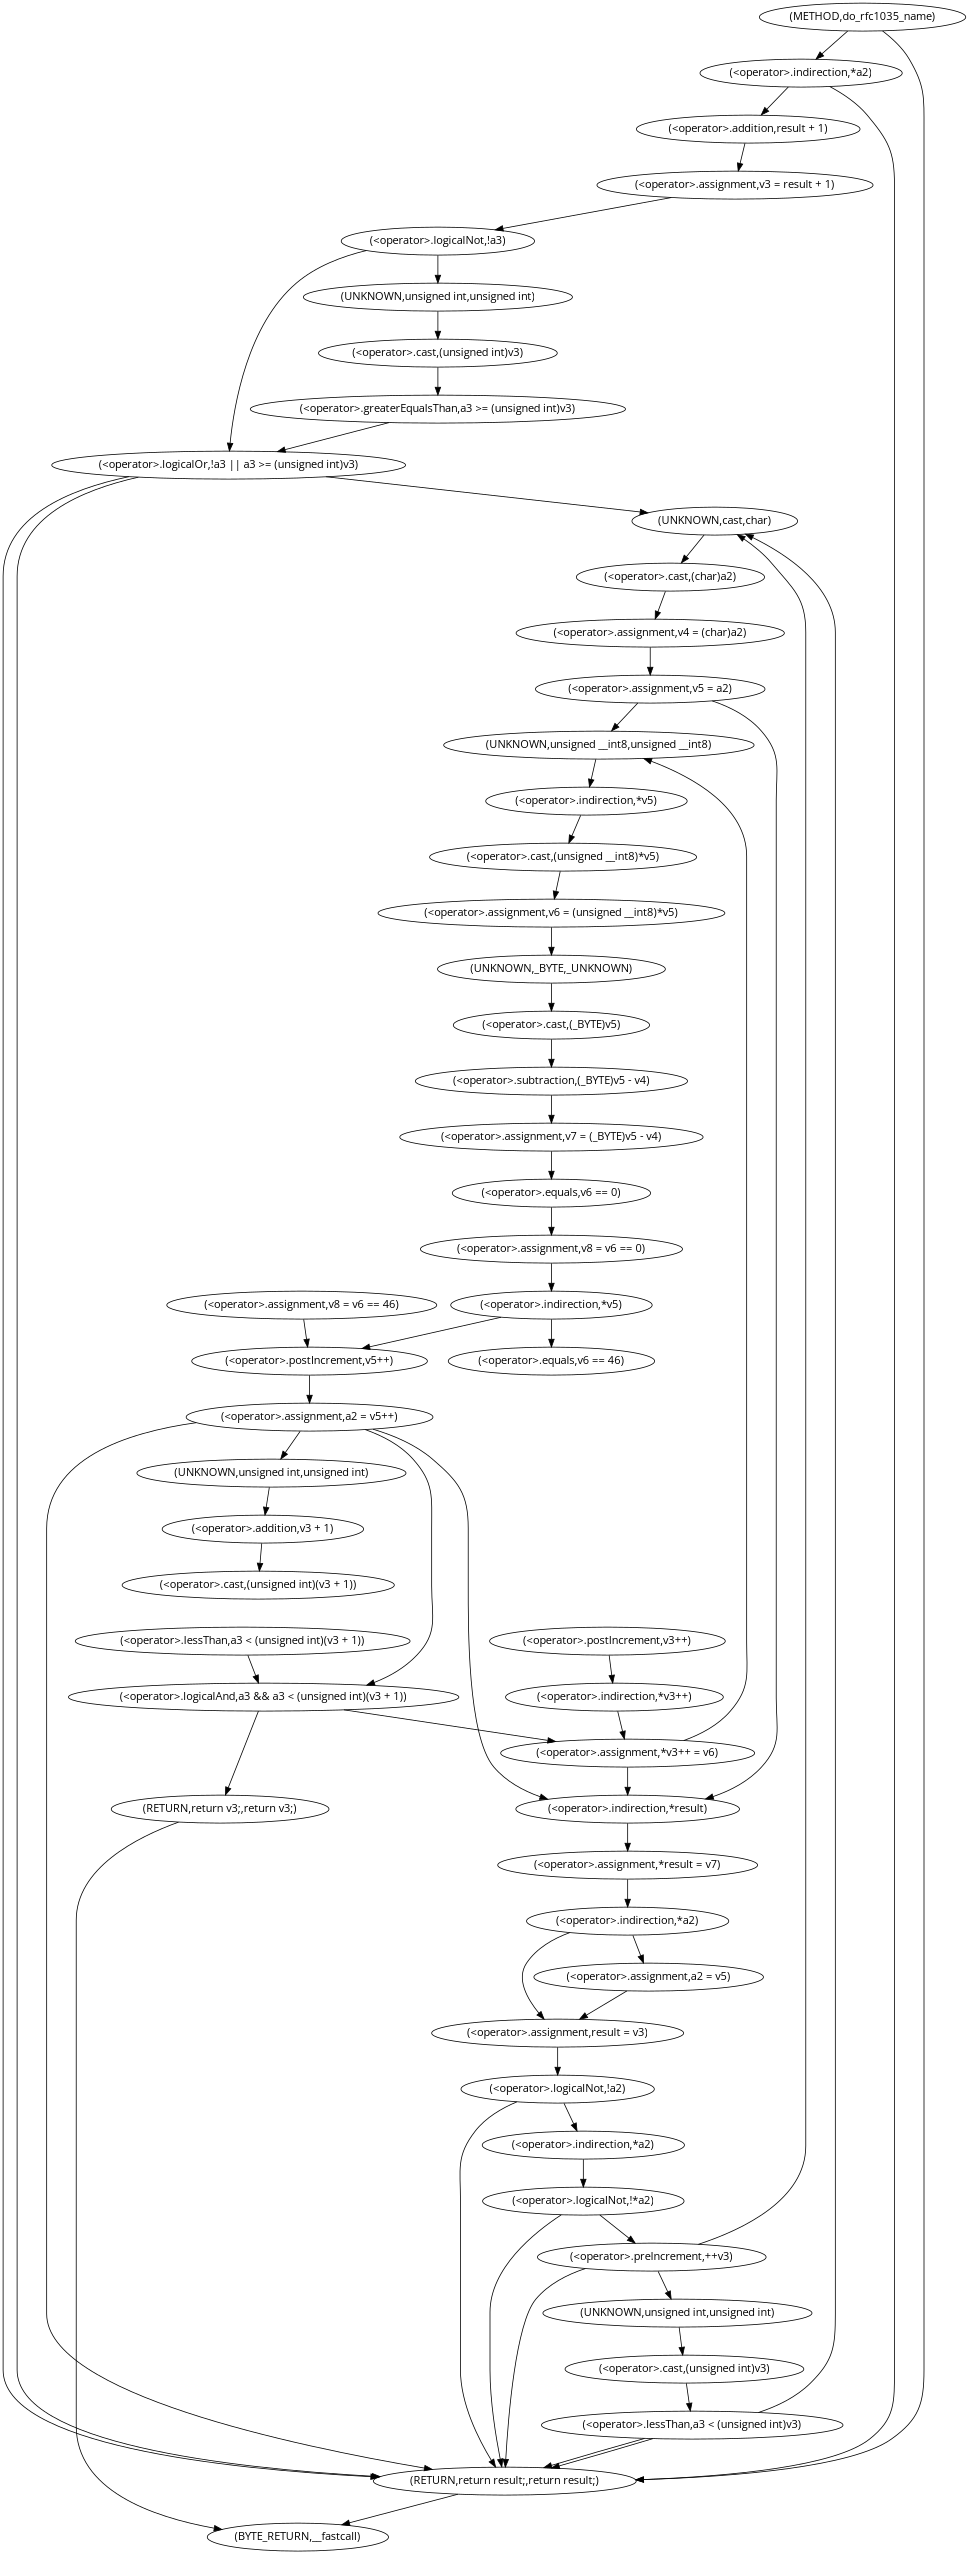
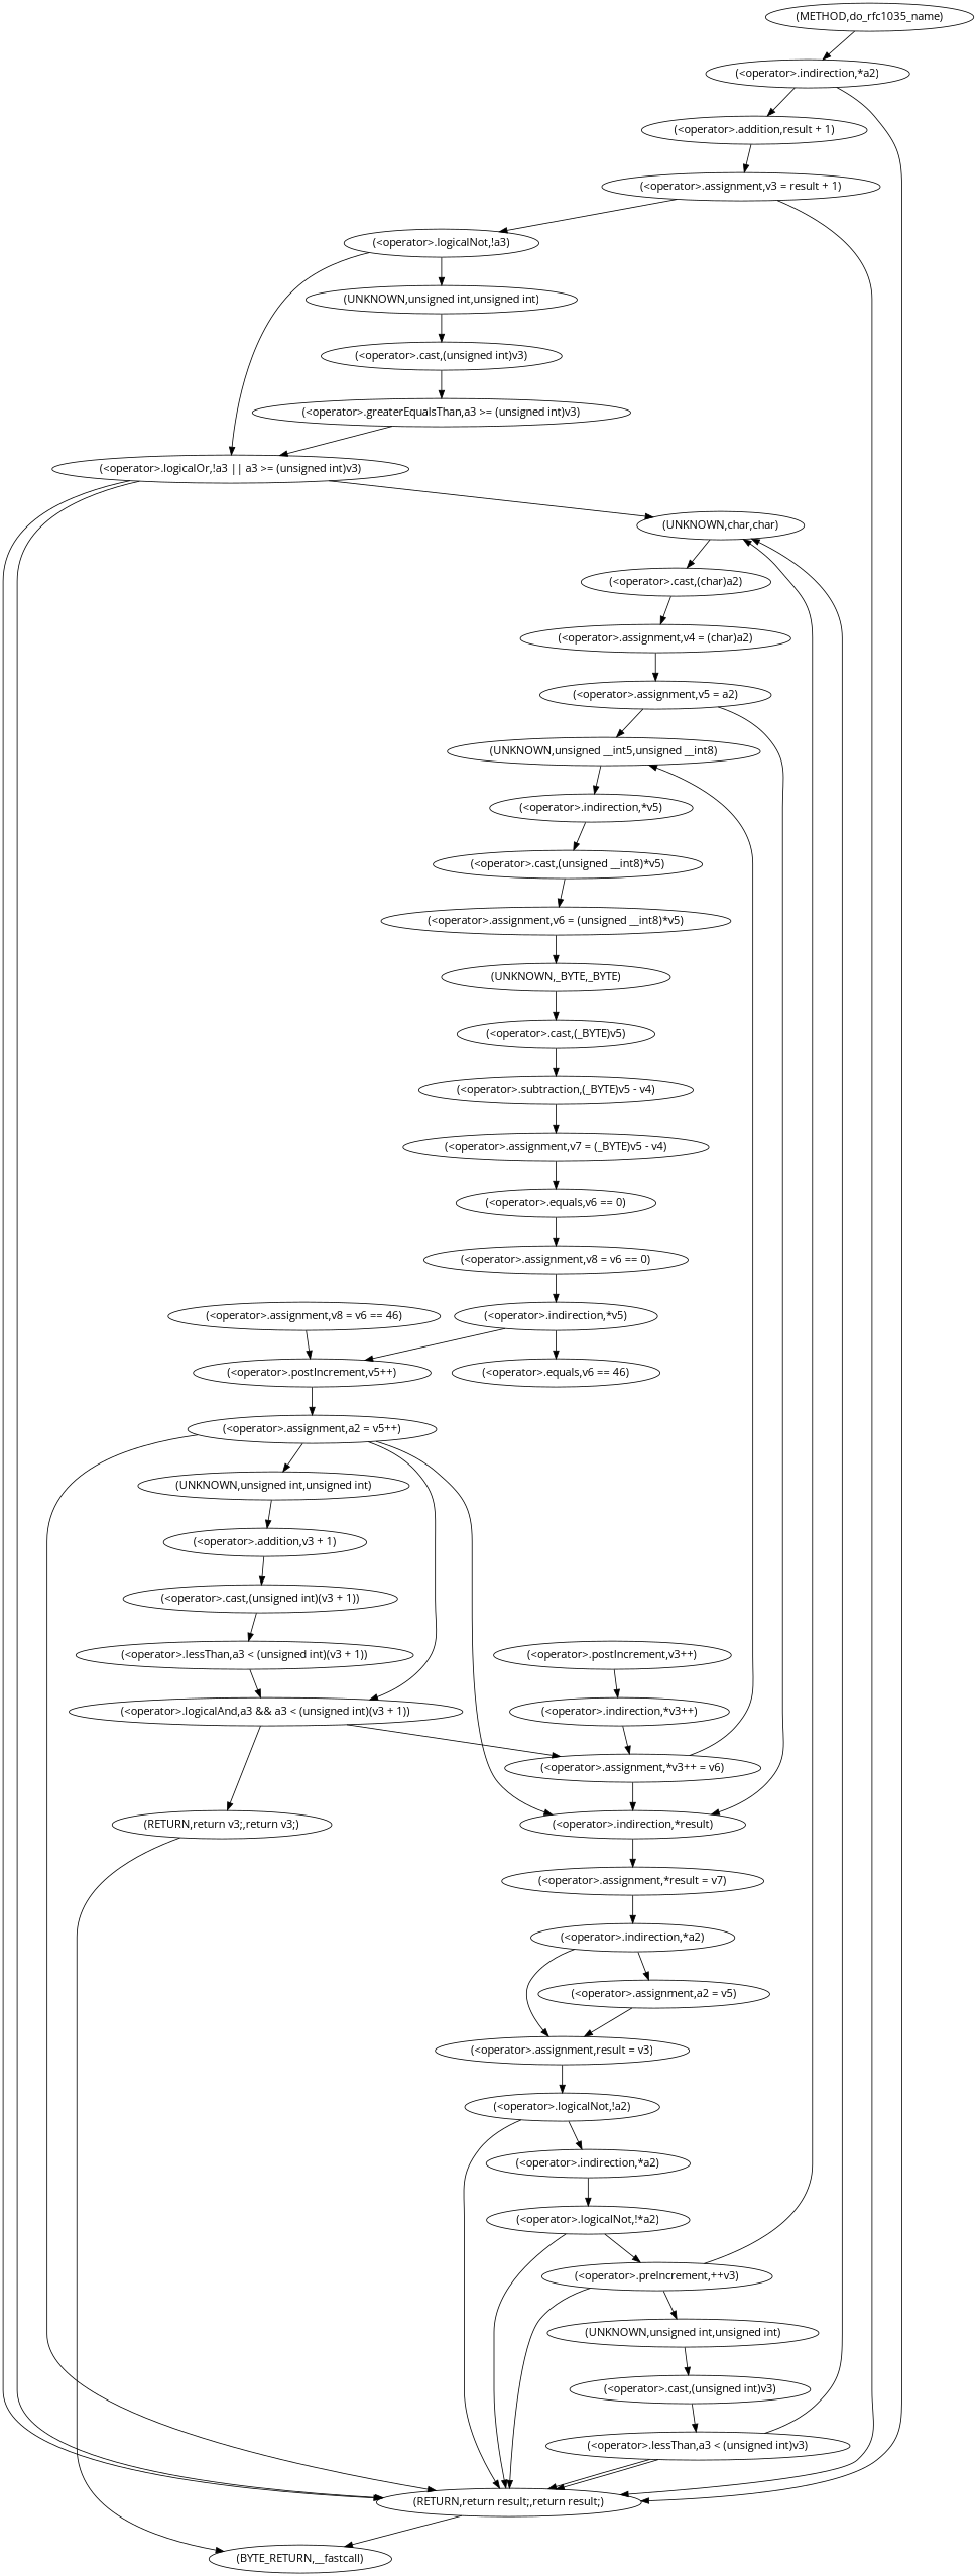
  digraph {
    fontname="Open Sans"
    node [fontname="Open Sans"]
    edge [fontname="Open Sans"]
    n1 [label="(<operator>.indirection,*a2)"]
    n2 [label="(<operator>.addition,result + 1)"]
    n3 [label="(RETURN,return result;,return result;)"]
    n4 [label="(<operator>.assignment,v3 = result + 1)"]
    n5 [label="(BYTE_RETURN,__fastcall)"]
    n6 [label="(<operator>.logicalNot,!a3)"]
    n7 [label="(<operator>.logicalOr,!a3 || a3 >= (unsigned int)v3)"]
    n8 [label="(UNKNOWN,unsigned int,unsigned int)"]
-   n9 [label="(UNKNOWN,cast,char)"]
+   n9 [label="(UNKNOWN,char,char)"]
    n10 [label="(<operator>.cast,(char)a2)"]
    n11 [label="(<operator>.cast,(unsigned int)v3)"]
    n12 [label="(<operator>.greaterEqualsThan,a3 >= (unsigned int)v3)"]
    n13 [label="(<operator>.assignment,v4 = (char)a2)"]
    n14 [label="(<operator>.assignment,v5 = a2)"]
-   n15 [label="(UNKNOWN,unsigned __int8,unsigned __int8)"]
+   n15 [label="(UNKNOWN,unsigned __int5,unsigned __int8)"]
    n16 [label="(<operator>.indirection,*result)"]
    n17 [label="(<operator>.indirection,*v5)"]
    n18 [label="(<operator>.assignment,*result = v7)"]
    n19 [label="(<operator>.assignment,v6 = (unsigned __int8)*v5)"]
-   n20 [label="(UNKNOWN,_BYTE,_UNKNOWN)"]
+   n20 [label="(UNKNOWN,_BYTE,_BYTE)"]
    n21 [label="(<operator>.cast,(_BYTE)v5)"]
    n22 [label="(<operator>.cast,(unsigned __int8)*v5)"]
    n23 [label="(<operator>.assignment,v7 = (_BYTE)v5 - v4)"]
    n24 [label="(<operator>.equals,v6 == 0)"]
    n25 [label="(<operator>.assignment,v8 = v6 == 0)"]
    n26 [label="(<operator>.subtraction,(_BYTE)v5 - v4)"]
    n27 [label="(<operator>.indirection,*v5)"]
    n28 [label="(<operator>.equals,v6 == 46)"]
    n29 [label="(<operator>.postIncrement,v5++)"]
    n30 [label="(<operator>.assignment,a2 = v5++)"]
    n31 [label="(<operator>.assignment,v8 = v6 == 46)"]
    n32 [label="(<operator>.logicalAnd,a3 && a3 < (unsigned int)(v3 + 1))"]
    n33 [label="(UNKNOWN,unsigned int,unsigned int)"]
    n34 [label="(RETURN,return v3;,return v3;)"]
    n35 [label="(<operator>.assignment,*v3++ = v6)"]
    n36 [label="(<operator>.addition,v3 + 1)"]
    n37 [label="(<operator>.postIncrement,v3++)"]
    n38 [label="(<operator>.indirection,*v3++)"]
    n39 [label="(<operator>.lessThan,a3 < (unsigned int)(v3 + 1))"]
    n40 [label="(<operator>.cast,(unsigned int)(v3 + 1))"]
    n41 [label="(<operator>.indirection,*a2)"]
    n42 [label="(<operator>.assignment,a2 = v5)"]
    n43 [label="(<operator>.assignment,result = v3)"]
    n44 [label="(<operator>.logicalNot,!a2)"]
    n45 [label="(<operator>.indirection,*a2)"]
    n46 [label="(<operator>.logicalNot,!*a2)"]
    n47 [label="(<operator>.preIncrement,++v3)"]
    n48 [label="(UNKNOWN,unsigned int,unsigned int)"]
    n49 [label="(<operator>.cast,(unsigned int)v3)"]
    n50 [label="(<operator>.lessThan,a3 < (unsigned int)v3)"]
    n51 [label="(METHOD,do_rfc1035_name)"]
    n1 -> n2
    n1 -> n3
    n2 -> n4
    n3 -> n5
    n4 -> n6
    n6 -> n7
    n6 -> n8
    n7 -> n3
    n7 -> n3
    n7 -> n9
    n8 -> n11
    n9 -> n10
    n10 -> n13
    n11 -> n12
    n12 -> n7
    n13 -> n14
    n14 -> n15
    n14 -> n16
    n15 -> n17
    n16 -> n18
    n17 -> n22
    n18 -> n41
    n19 -> n20
    n20 -> n21
    n21 -> n26
    n22 -> n19
    n23 -> n24
    n24 -> n25
    n25 -> n27
    n26 -> n23
    n27 -> n28
    n27 -> n29
    n29 -> n30
    n30 -> n3
    n30 -> n16
    n30 -> n32
    n30 -> n33
    n31 -> n29
    n32 -> n34
    n32 -> n35
    n33 -> n36
    n34 -> n5
    n35 -> n15
    n35 -> n16
    n36 -> n40
    n37 -> n38
    n38 -> n35
    n39 -> n32
+   n40 -> n39
    n41 -> n42
    n41 -> n43
    n42 -> n43
    n43 -> n44
    n44 -> n3
    n44 -> n45
    n45 -> n46
    n46 -> n3
    n46 -> n47
    n47 -> n3
    n47 -> n9
    n47 -> n48
    n48 -> n49
    n49 -> n50
    n50 -> n3
    n50 -> n3
    n50 -> n9
    n51 -> n1
-   n51 -> n3
+   n4 -> n3
  }
